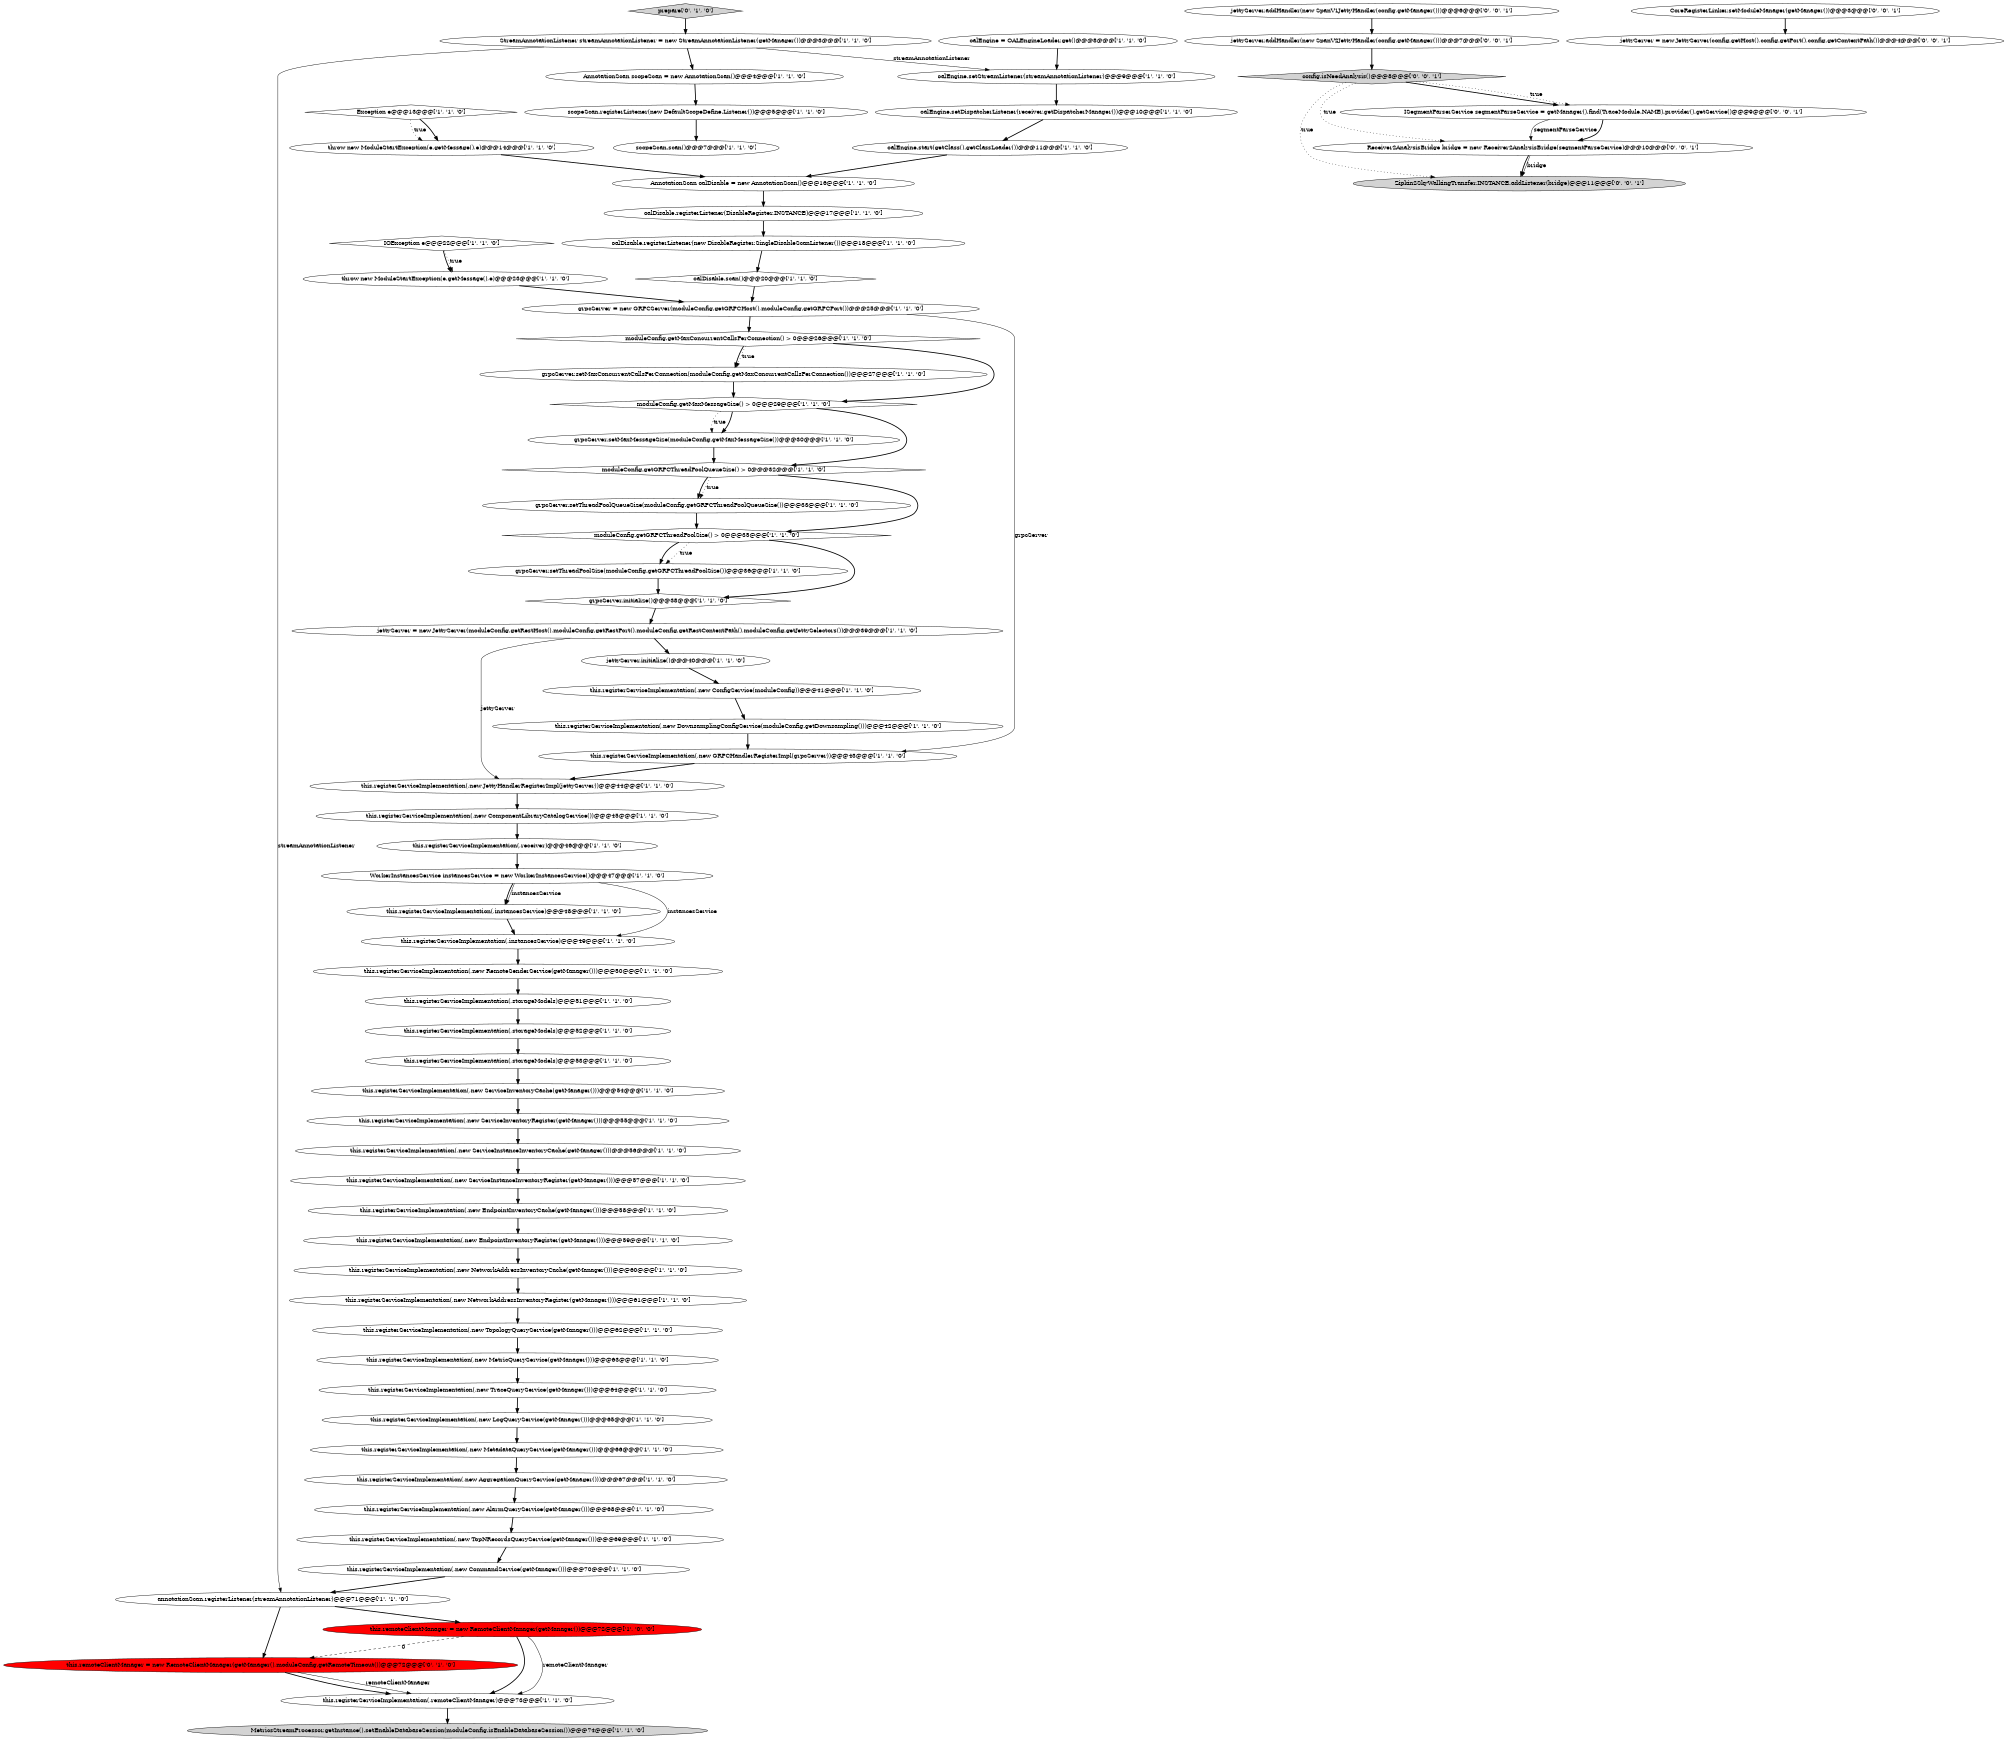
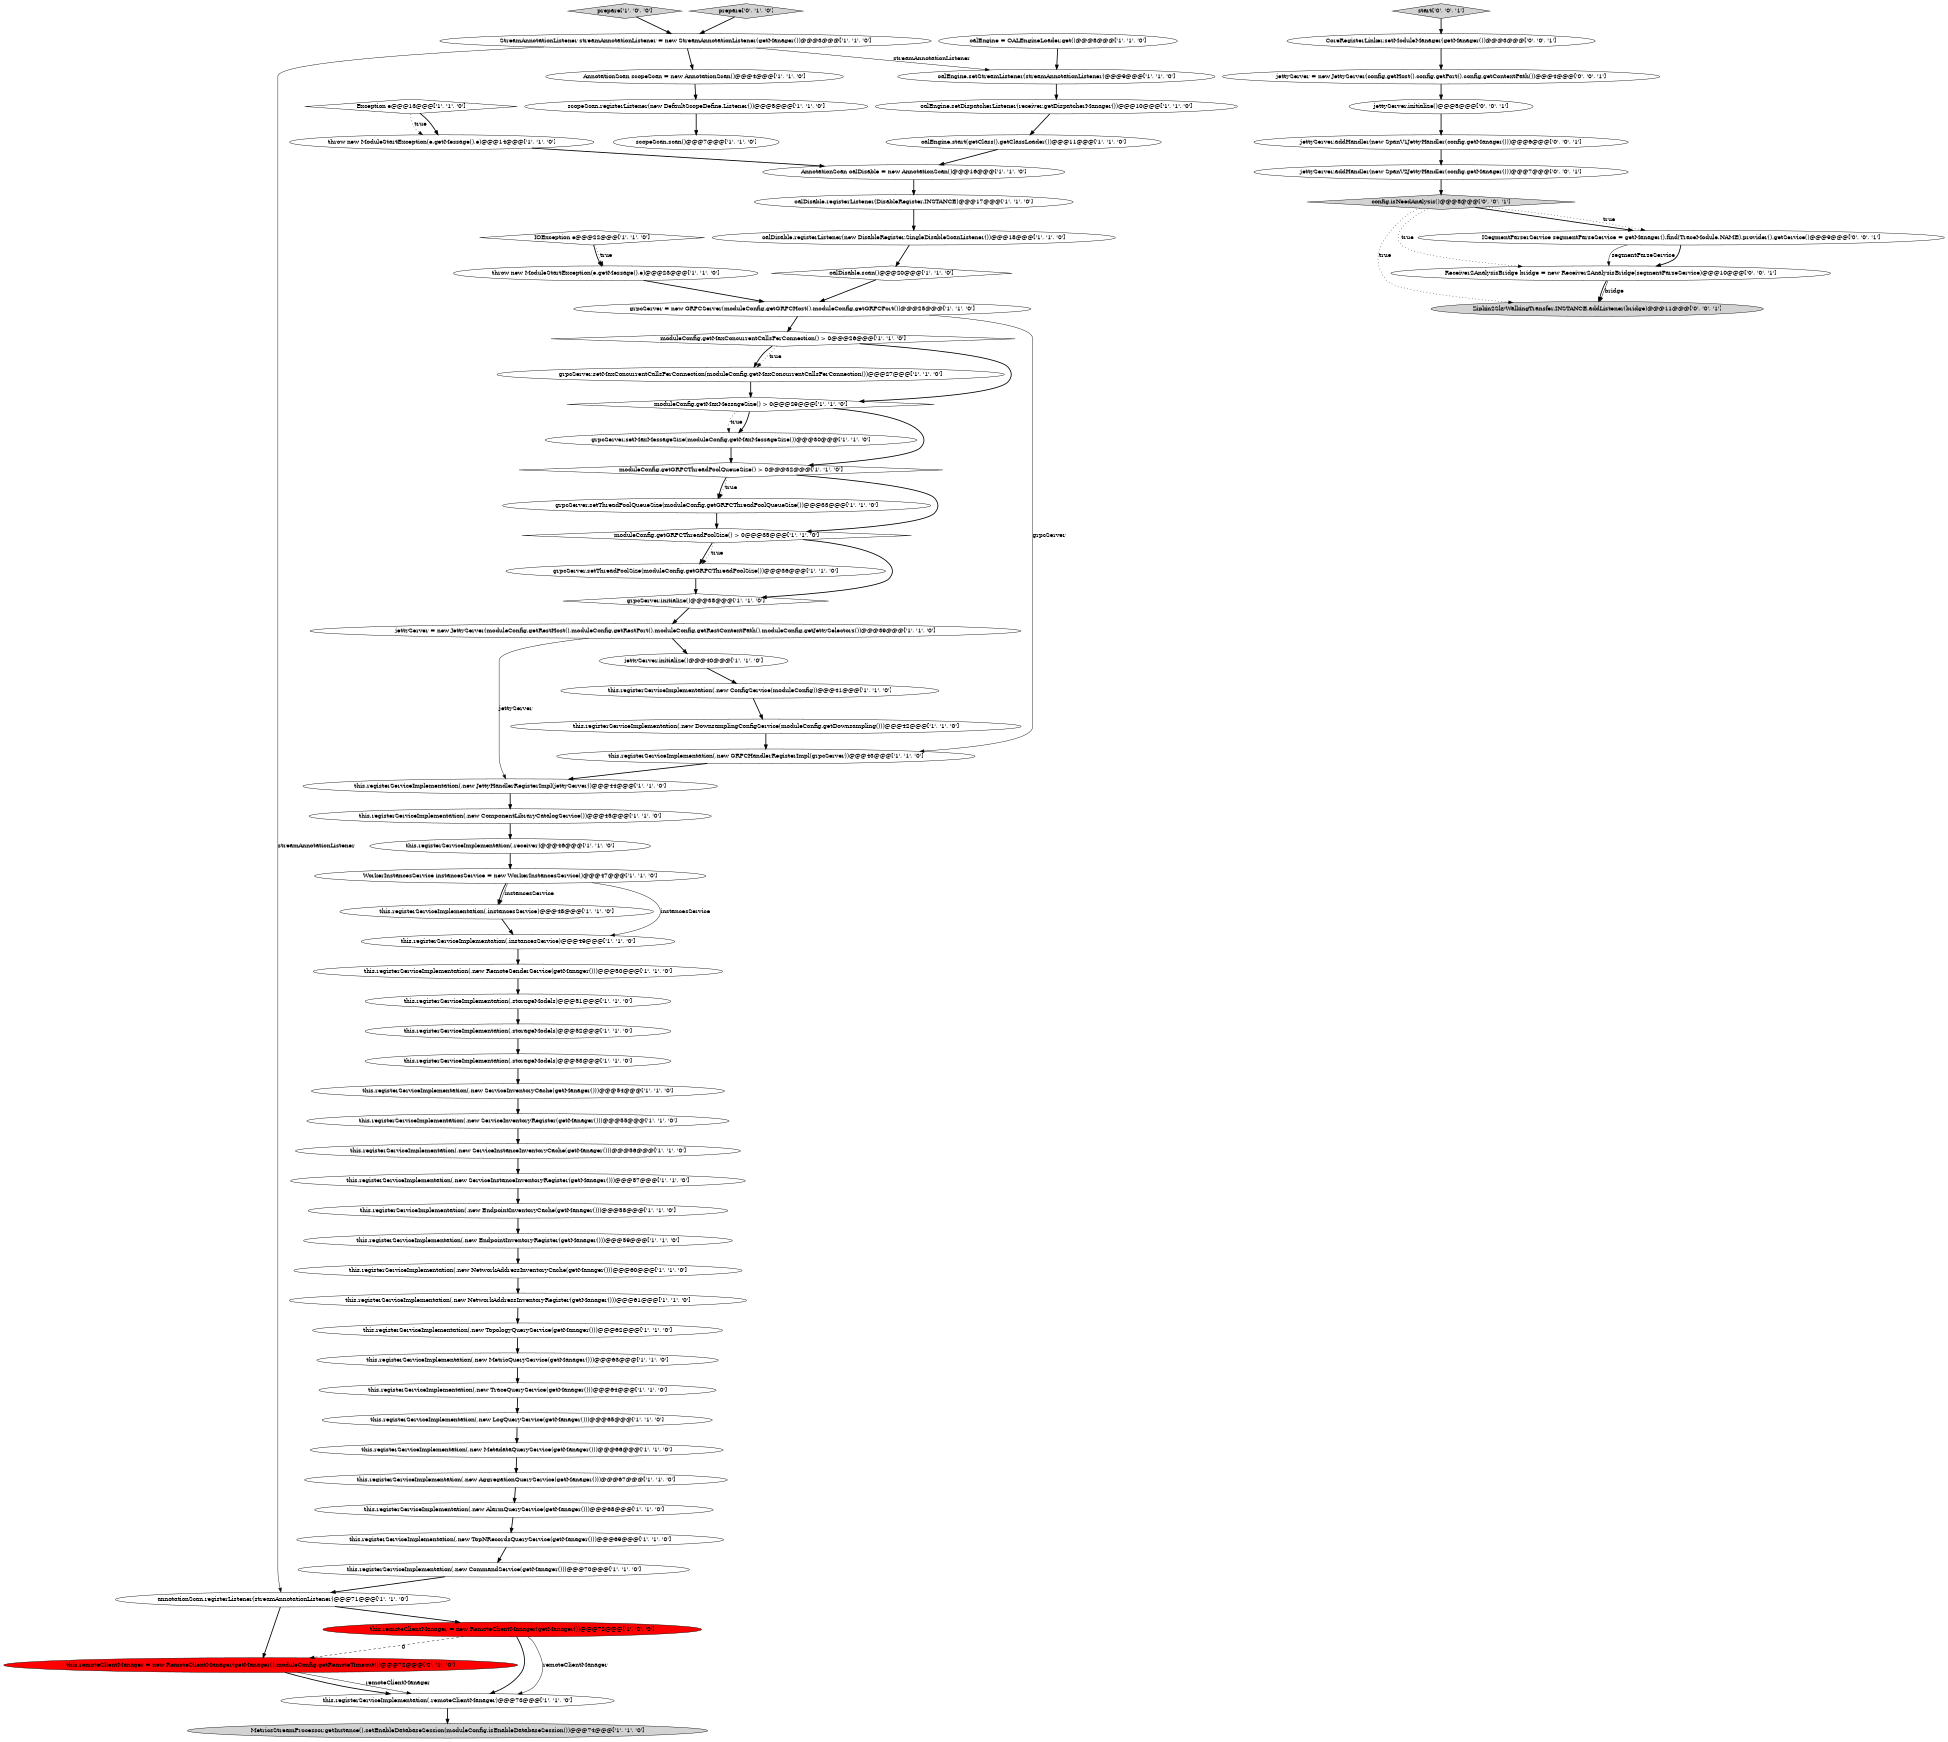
  digraph {
    node [fillcolor=white shape=ellipse style=filled]
    edge [style=bold]
    n1 [label="grpcServer.initialize()@@@38@@@['1', '1', '0']" shape=diamond]
    n2 [label="jettyServer = new JettyServer(moduleConfig.getRestHost(),moduleConfig.getRestPort(),moduleConfig.getRestContextPath(),moduleConfig.getJettySelectors())@@@39@@@['1', '1', '0']"]
    n3 [label="jettyServer.initialize()@@@40@@@['1', '1', '0']"]
    n4 [label="this.registerServiceImplementation(,new JettyHandlerRegisterImpl(jettyServer))@@@44@@@['1', '1', '0']"]
    n5 [label="this.registerServiceImplementation(,new ServiceInventoryCache(getManager()))@@@54@@@['1', '1', '0']"]
    n6 [label="this.registerServiceImplementation(,new ServiceInventoryRegister(getManager()))@@@55@@@['1', '1', '0']"]
    n7 [label="this.registerServiceImplementation(,new ServiceInstanceInventoryCache(getManager()))@@@56@@@['1', '1', '0']"]
    n8 [label="oalEngine.setStreamListener(streamAnnotationListener)@@@9@@@['1', '1', '0']"]
    n9 [label="oalEngine.setDispatcherListener(receiver.getDispatcherManager())@@@10@@@['1', '1', '0']"]
    n10 [label="oalEngine.start(getClass().getClassLoader())@@@11@@@['1', '1', '0']"]
    n11 [label="grpcServer.setThreadPoolSize(moduleConfig.getGRPCThreadPoolSize())@@@36@@@['1', '1', '0']"]
    n12 [label="moduleConfig.getMaxConcurrentCallsPerConnection() > 0@@@26@@@['1', '1', '0']" shape=diamond]
    n13 [label="grpcServer.setMaxConcurrentCallsPerConnection(moduleConfig.getMaxConcurrentCallsPerConnection())@@@27@@@['1', '1', '0']"]
    n14 [label="moduleConfig.getMaxMessageSize() > 0@@@29@@@['1', '1', '0']" shape=diamond]
    n15 [label="moduleConfig.getGRPCThreadPoolQueueSize() > 0@@@32@@@['1', '1', '0']" shape=diamond]
    n16 [label="grpcServer.setMaxMessageSize(moduleConfig.getMaxMessageSize())@@@30@@@['1', '1', '0']"]
+   n17 [fillcolor=lightgray label="prepare['1', '0', '0']" shape=diamond]
    n18 [label="StreamAnnotationListener streamAnnotationListener = new StreamAnnotationListener(getManager())@@@3@@@['1', '1', '0']"]
    n19 [label="annotationScan.registerListener(streamAnnotationListener)@@@71@@@['1', '1', '0']"]
    n20 [label="AnnotationScan scopeScan = new AnnotationScan()@@@4@@@['1', '1', '0']"]
    n21 [fillcolor=lightgray label="Zipkin2SkyWalkingTransfer.INSTANCE.addListener(bridge)@@@11@@@['0', '0', '1']"]
    n22 [label="moduleConfig.getGRPCThreadPoolSize() > 0@@@35@@@['1', '1', '0']" shape=diamond]
    n23 [label="grpcServer.setThreadPoolQueueSize(moduleConfig.getGRPCThreadPoolQueueSize())@@@33@@@['1', '1', '0']"]
    n24 [label="jettyServer = new JettyServer(config.getHost(),config.getPort(),config.getContextPath())@@@4@@@['0', '0', '1']"]
+   n25 [label="jettyServer.initialize()@@@5@@@['0', '0', '1']"]
    n26 [label="jettyServer.addHandler(new SpanV1JettyHandler(config,getManager()))@@@6@@@['0', '0', '1']"]
    n27 [fillcolor=red label="this.remoteClientManager = new RemoteClientManager(getManager(),moduleConfig.getRemoteTimeout())@@@72@@@['0', '1', '0']"]
    n28 [label="this.registerServiceImplementation(,remoteClientManager)@@@73@@@['1', '1', '0']"]
    n29 [fillcolor=lightgray label="MetricsStreamProcessor.getInstance().setEnableDatabaseSession(moduleConfig.isEnableDatabaseSession())@@@74@@@['1', '1', '0']"]
    n30 [label="AnnotationScan oalDisable = new AnnotationScan()@@@16@@@['1', '1', '0']"]
    n31 [label="oalDisable.registerListener(DisableRegister.INSTANCE)@@@17@@@['1', '1', '0']"]
    n32 [label="oalDisable.registerListener(new DisableRegister.SingleDisableScanListener())@@@18@@@['1', '1', '0']"]
    n33 [label="this.registerServiceImplementation(,instancesService)@@@48@@@['1', '1', '0']"]
    n34 [label="this.registerServiceImplementation(,instancesService)@@@49@@@['1', '1', '0']"]
    n35 [label="this.registerServiceImplementation(,new RemoteSenderService(getManager()))@@@50@@@['1', '1', '0']"]
    n36 [label="this.registerServiceImplementation(,new TopologyQueryService(getManager()))@@@62@@@['1', '1', '0']"]
    n37 [label="this.registerServiceImplementation(,new MetricQueryService(getManager()))@@@63@@@['1', '1', '0']"]
    n38 [label="this.registerServiceImplementation(,new TraceQueryService(getManager()))@@@64@@@['1', '1', '0']"]
    n39 [fillcolor=red label="this.remoteClientManager = new RemoteClientManager(getManager())@@@72@@@['1', '0', '0']"]
    n40 [label="this.registerServiceImplementation(,new ServiceInstanceInventoryRegister(getManager()))@@@57@@@['1', '1', '0']"]
    n41 [label="this.registerServiceImplementation(,new EndpointInventoryCache(getManager()))@@@58@@@['1', '1', '0']"]
    n42 [label="this.registerServiceImplementation(,new EndpointInventoryRegister(getManager()))@@@59@@@['1', '1', '0']"]
    n43 [fillcolor=lightgray label="prepare['0', '1', '0']" shape=diamond]
    n44 [label="scopeScan.registerListener(new DefaultScopeDefine.Listener())@@@5@@@['1', '1', '0']"]
    n45 [label="scopeScan.scan()@@@7@@@['1', '1', '0']"]
    n46 [label="this.registerServiceImplementation(,new ConfigService(moduleConfig))@@@41@@@['1', '1', '0']"]
    n47 [label="this.registerServiceImplementation(,new DownsamplingConfigService(moduleConfig.getDownsampling()))@@@42@@@['1', '1', '0']"]
    n48 [label="this.registerServiceImplementation(,new GRPCHandlerRegisterImpl(grpcServer))@@@43@@@['1', '1', '0']"]
    n49 [label="this.registerServiceImplementation(,new NetworkAddressInventoryCache(getManager()))@@@60@@@['1', '1', '0']"]
    n50 [label="this.registerServiceImplementation(,new NetworkAddressInventoryRegister(getManager()))@@@61@@@['1', '1', '0']"]
    n51 [label="Exception e@@@13@@@['1', '1', '0']" shape=diamond]
    n52 [label="throw new ModuleStartException(e.getMessage(),e)@@@14@@@['1', '1', '0']"]
    n53 [label="jettyServer.addHandler(new SpanV2JettyHandler(config,getManager()))@@@7@@@['0', '0', '1']"]
    n54 [label="IOException e@@@22@@@['1', '1', '0']" shape=diamond]
    n55 [label="throw new ModuleStartException(e.getMessage(),e)@@@23@@@['1', '1', '0']"]
    n56 [label="grpcServer = new GRPCServer(moduleConfig.getGRPCHost(),moduleConfig.getGRPCPort())@@@25@@@['1', '1', '0']"]
    n57 [label="Receiver2AnalysisBridge bridge = new Receiver2AnalysisBridge(segmentParseService)@@@10@@@['0', '0', '1']"]
    n58 [label="oalDisable.scan()@@@20@@@['1', '1', '0']" shape=diamond]
    n59 [label="ISegmentParserService segmentParseService = getManager().find(TraceModule.NAME).provider().getService()@@@9@@@['0', '0', '1']"]
    n60 [fillcolor=lightgray label="config.isNeedAnalysis()@@@8@@@['0', '0', '1']" shape=diamond]
    n61 [label="this.registerServiceImplementation(,storageModels)@@@51@@@['1', '1', '0']"]
    n62 [label="this.registerServiceImplementation(,new AggregationQueryService(getManager()))@@@67@@@['1', '1', '0']"]
    n63 [label="this.registerServiceImplementation(,new AlarmQueryService(getManager()))@@@68@@@['1', '1', '0']"]
    n64 [label="this.registerServiceImplementation(,new TopNRecordsQueryService(getManager()))@@@69@@@['1', '1', '0']"]
    n65 [label="this.registerServiceImplementation(,new CommandService(getManager()))@@@70@@@['1', '1', '0']"]
+   n66 [fillcolor=lightgray label="start['0', '0', '1']" shape=diamond]
    n67 [label="CoreRegisterLinker.setModuleManager(getManager())@@@3@@@['0', '0', '1']"]
    n68 [label="this.registerServiceImplementation(,storageModels)@@@52@@@['1', '1', '0']"]
    n69 [label="this.registerServiceImplementation(,storageModels)@@@53@@@['1', '1', '0']"]
    n70 [label="WorkerInstancesService instancesService = new WorkerInstancesService()@@@47@@@['1', '1', '0']"]
    n71 [label="oalEngine = OALEngineLoader.get()@@@8@@@['1', '1', '0']"]
    n72 [label="this.registerServiceImplementation(,new ComponentLibraryCatalogService())@@@45@@@['1', '1', '0']"]
    n73 [label="this.registerServiceImplementation(,receiver)@@@46@@@['1', '1', '0']"]
    n74 [label="this.registerServiceImplementation(,new MetadataQueryService(getManager()))@@@66@@@['1', '1', '0']"]
    n75 [label="this.registerServiceImplementation(,new LogQueryService(getManager()))@@@65@@@['1', '1', '0']"]
    n1 -> n2
    n2 -> n3
    n2 -> n4 [label=jettyServer style=solid]
    n3 -> n46
    n4 -> n72
    n5 -> n6
    n6 -> n7
    n7 -> n40
    n8 -> n9
    n9 -> n10
    n10 -> n30
    n11 -> n1
    n12 -> n13 [label=true style=dotted]
    n12 -> n13
    n12 -> n14
    n13 -> n14
    n14 -> n15
    n14 -> n16
    n14 -> n16 [label=true style=dotted]
    n15 -> n22
    n15 -> n23 [label=true style=dotted]
    n15 -> n23
    n16 -> n15
+   n17 -> n18
    n18 -> n8 [label=streamAnnotationListener style=solid]
    n18 -> n19 [label=streamAnnotationListener style=solid]
    n18 -> n20
    n19 -> n27
    n19 -> n39
    n20 -> n44
    n22 -> n1
    n22 -> n11
    n22 -> n11 [label=true style=dotted]
    n23 -> n22
+   n24 -> n25
+   n25 -> n26
    n26 -> n53
    n27 -> n28 [label=remoteClientManager style=solid]
    n27 -> n28
    n28 -> n29
    n30 -> n31
    n31 -> n32
    n32 -> n58
    n33 -> n34
    n34 -> n35
    n35 -> n61
    n36 -> n37
    n37 -> n38
    n38 -> n75
    n39 -> n27 [label=0 style=dashed]
    n39 -> n28 [label=remoteClientManager style=solid]
    n39 -> n28
    n40 -> n41
    n41 -> n42
    n42 -> n49
    n43 -> n18
    n44 -> n45
    n46 -> n47
    n47 -> n48
    n48 -> n4
    n49 -> n50
    n50 -> n36
    n51 -> n52
    n51 -> n52 [label=true style=dotted]
    n52 -> n30
    n53 -> n60
    n54 -> n55 [label=true style=dotted]
    n54 -> n55
    n55 -> n56
    n56 -> n12
    n56 -> n48 [label=grpcServer style=solid]
    n57 -> n21
    n57 -> n21 [label=bridge style=solid]
    n58 -> n56
    n59 -> n57 [label=segmentParseService style=solid]
    n59 -> n57
    n60 -> n21 [label=true style=dotted]
    n60 -> n57 [label=true style=dotted]
    n60 -> n59
    n60 -> n59 [label=true style=dotted]
    n61 -> n68
    n62 -> n63
    n63 -> n64
    n64 -> n65
    n65 -> n19
+   n66 -> n67
    n67 -> n24
    n68 -> n69
    n69 -> n5
    n70 -> n33
    n70 -> n33 [label=instancesService style=solid]
    n70 -> n34 [label=instancesService style=solid]
    n71 -> n8
    n72 -> n73
    n73 -> n70
    n74 -> n62
    n75 -> n74
  }
